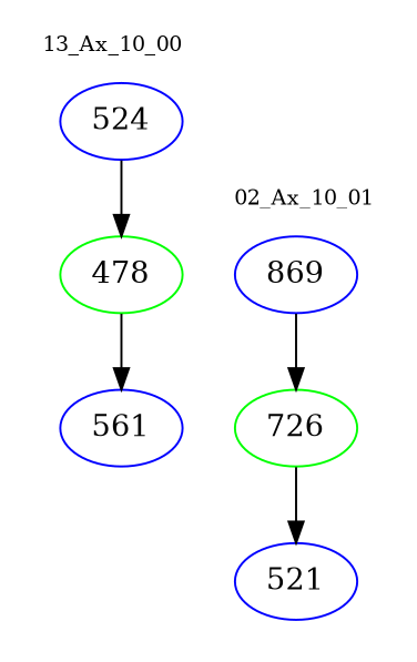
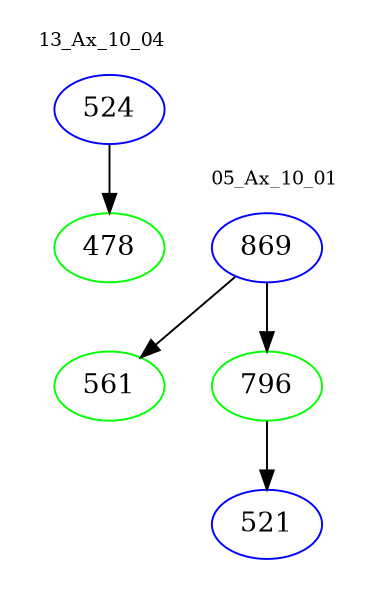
  digraph {
    node [color=blue]
    edge [color=black]
    n1 [label=524]
    n2 [color=green label=478]
-   n3 [label=561]
+   n3 [color=green label=561]
    n4 [label=869]
-   n5 [color=green label=726]
+   n5 [color=green label=796]
    n6 [label=521]
    subgraph cluster_1 {
      color=white
      fontsize=10
-     label="13_Ax_10_00"
+     label="13_Ax_10_04"
      n1
      n2
      n3
    }
    subgraph cluster_2 {
      color=white
      fontsize=10
-     label="02_Ax_10_01"
+     label="05_Ax_10_01"
      n4
      n5
      n6
    }
    n1 -> n2
-   n2 -> n3
+   n4 -> n3
    n4 -> n5
    n5 -> n6
  }
